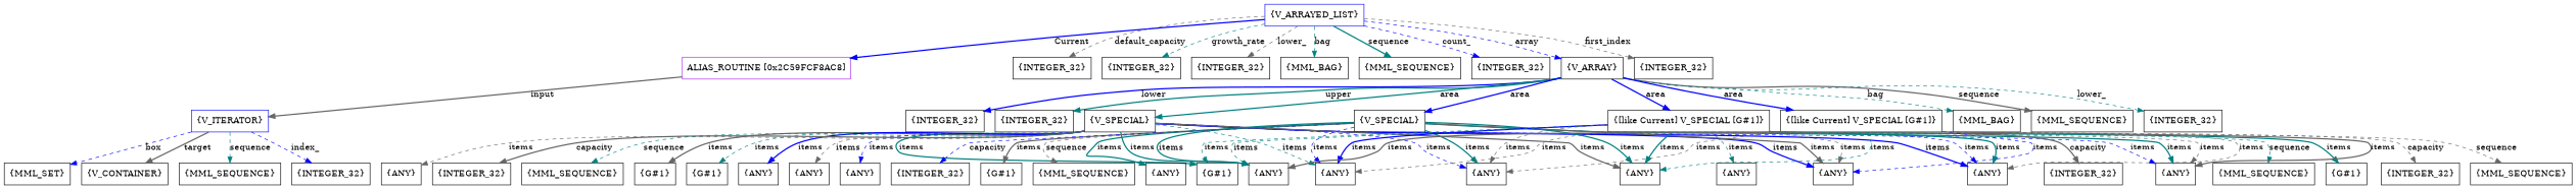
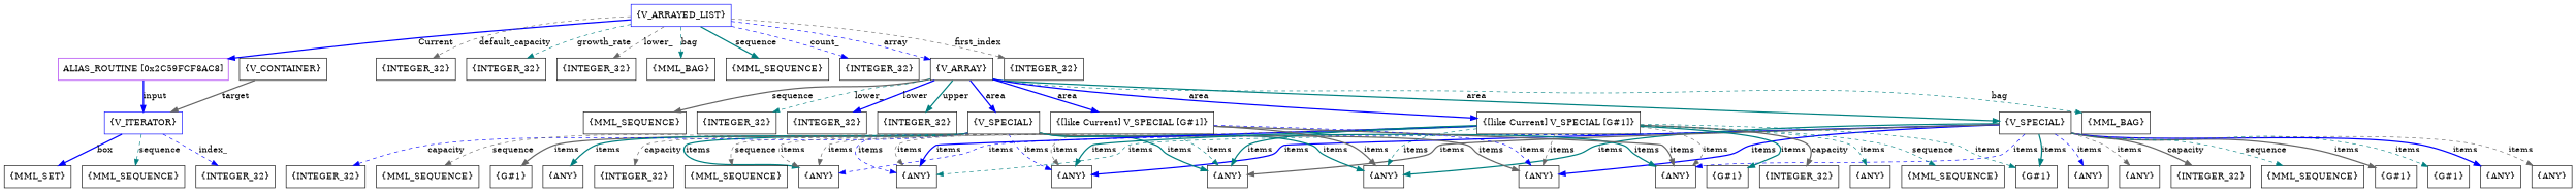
  digraph {
    node [shape=box]
    edge [color=teal style=dashed]
    n1 [color=purple label=<ALIAS_ROUTINE [0x2C59FCF8AC8]>]
    n2 [color=blue label=<{V_ITERATOR}>]
    n3 [color=blue label=<{V_ARRAYED_LIST}>]
    n4 [label=<{INTEGER_32}>]
    n5 [label=<{INTEGER_32}>]
    n6 [label=<{INTEGER_32}>]
    n7 [label=<{MML_BAG}>]
    n8 [label=<{MML_SEQUENCE}>]
    n9 [label=<{INTEGER_32}>]
    n10 [label=<{V_ARRAY}>]
    n11 [label=<{INTEGER_32}>]
    n12 [label=<{MML_SET}>]
    n13 [label=<{V_CONTAINER}>]
    n14 [label=<{MML_SEQUENCE}>]
    n15 [label=<{INTEGER_32}>]
    n16 [label=<{MML_BAG}>]
    n17 [label=<{MML_SEQUENCE}>]
    n18 [label=<{INTEGER_32}>]
    n19 [label=<{INTEGER_32}>]
    n20 [label=<{INTEGER_32}>]
    n21 [label=<{V_SPECIAL}>]
    n22 [label=<{V_SPECIAL}>]
    n23 [label=<{[like Current] V_SPECIAL [G#1]}>]
    n24 [label=<{[like Current] V_SPECIAL [G#1]}>]
    n25 [label=<{G#1}>]
    n26 [label=<{G#1}>]
    n27 [label=<{G#1}>]
    n28 [label=<{ANY}>]
    n29 [label=<{ANY}>]
    n30 [label=<{ANY}>]
    n31 [label=<{ANY}>]
    n32 [label=<{ANY}>]
    n33 [label=<{ANY}>]
    n34 [label=<{ANY}>]
    n35 [label=<{ANY}>]
    n36 [label=<{ANY}>]
    n37 [label=<{ANY}>]
    n38 [label=<{ANY}>]
    n39 [label=<{INTEGER_32}>]
    n40 [label=<{MML_SEQUENCE}>]
    n41 [label=<{G#1}>]
    n42 [label=<{ANY}>]
    n43 [label=<{INTEGER_32}>]
    n44 [label=<{MML_SEQUENCE}>]
    n45 [label=<{G#1}>]
    n46 [label=<{ANY}>]
    n47 [label=<{INTEGER_32}>]
    n48 [label=<{MML_SEQUENCE}>]
    n49 [label=<{INTEGER_32}>]
    n50 [label=<{MML_SEQUENCE}>]
-   n1 -> n2 [color=gray40 label=<input> style=bold]
-   n2 -> n12 [color=blue label=box]
-   n2 -> n13 [color=gray40 label=<target> style=bold]
+   n1 -> n2 [color=blue label=<input> style=bold]
+   n2 -> n12 [color=blue label=box style=bold]
+   n13 -> n2 [color=gray40 label=<target> style=bold]
    n2 -> n14 [label=<sequence>]
    n2 -> n15 [color=blue label=<index_>]
    n3 -> n1 [color=blue label=<Current> style=bold]
    n3 -> n4 [color=gray40 label=<default_capacity>]
    n3 -> n5 [label=<growth_rate>]
    n3 -> n6 [color=gray40 label=<lower_>]
    n3 -> n7 [label=<bag>]
    n3 -> n8 [label=<sequence> style=bold]
    n3 -> n9 [color=blue label=<count_>]
    n3 -> n10 [color=blue label=<array>]
    n3 -> n11 [color=gray40 label=<first_index>]
    n10 -> n16 [label=<bag>]
    n10 -> n17 [color=gray40 label=<sequence> style=bold]
    n10 -> n18 [label=<lower_>]
    n10 -> n19 [color=blue label=<lower> style=bold]
    n10 -> n20 [label=<upper> style=bold]
    n10 -> n21 [label=<area> style=bold]
    n10 -> n22 [color=blue label=<area> style=bold]
    n10 -> n23 [color=blue label=<area> style=bold]
    n10 -> n24 [color=blue label=<area> style=bold]
    n21 -> n25 [color=gray40 label=<items> style=bold]
    n21 -> n26 [label=<items>]
    n21 -> n27 [label=<items> style=bold]
    n21 -> n28 [color=blue label=<items> style=bold]
    n21 -> n29 [color=gray40 label=<items>]
    n21 -> n30 [color=blue label=<items>]
    n21 -> n31 [color=gray40 label=<items>]
    n21 -> n32 [color=blue label=<items> style=bold]
    n21 -> n33 [label=<items>]
    n21 -> n34 [label=<items> style=bold]
    n21 -> n35 [color=blue label=<items>]
    n21 -> n36 [color=blue label=<items> style=bold]
    n21 -> n37 [color=blue label=<items>]
    n21 -> n38 [color=gray40 label=<items> style=bold]
    n21 -> n39 [color=gray40 label=<capacity> style=bold]
    n21 -> n40 [label=<sequence>]
    n22 -> n32 [color=blue label=<items>]
    n22 -> n33 [color=blue label=<items>]
    n22 -> n34 [label=<items> style=bold]
    n22 -> n35 [label=<items> style=bold]
    n22 -> n36 [color=gray40 label=<items> style=bold]
    n22 -> n37 [label=<items> style=bold]
    n22 -> n38 [label=<items> style=bold]
    n22 -> n41 [color=gray40 label=<items> style=bold]
    n22 -> n42 [label=<items> style=bold]
    n22 -> n43 [color=blue label=<capacity>]
    n22 -> n44 [color=gray40 label=<sequence>]
    n23 -> n27 [label=<items>]
    n23 -> n32 [label=<items> style=bold]
    n23 -> n33 [color=blue label=<items> style=bold]
    n23 -> n34 [label=<items>]
    n23 -> n35 [color=gray40 label=<items>]
    n23 -> n36 [color=gray40 label=<items>]
    n23 -> n37 [color=gray40 label=<items>]
    n23 -> n38 [label=<items> style=bold]
    n23 -> n45 [label=<items> style=bold]
    n23 -> n46 [label=<items>]
    n23 -> n47 [color=gray40 label=<capacity> style=bold]
    n23 -> n48 [label=<sequence>]
    n24 -> n32 [color=gray40 label=<items>]
    n24 -> n33 [color=gray40 label=<items>]
    n24 -> n34 [color=gray40 label=<items> style=bold]
    n24 -> n35 [color=gray40 label=<items> style=bold]
    n24 -> n36 [color=blue label=<items>]
    n24 -> n37 [color=gray40 label=<items>]
    n24 -> n38 [label=<items>]
    n24 -> n49 [color=gray40 label=<capacity>]
    n24 -> n50 [color=gray40 label=<sequence>]
  }
